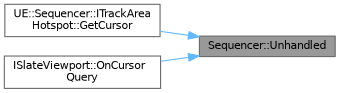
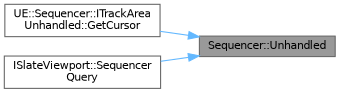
  digraph {
    rankdir=RL
    node [color=grey40 fillcolor=white fontname=Helvetica fontsize=10 shape=box style=filled]
    edge [color=steelblue1 dir=back fontname=Helvetica fontsize=10 labelfontname=Helvetica labelfontsize=10 style=solid]
    n1 [color=gray40 fillcolor=grey60 fontcolor=black height=0.2 label="Sequencer::Unhandled" width=0.4]
-   n2 [height=0.2 label="UE::Sequencer::ITrackArea\lHotspot::GetCursor" width=0.4]
-   n3 [height=0.2 label="ISlateViewport::OnCursor\lQuery" width=0.4]
+   n2 [height=0.2 label="UE::Sequencer::ITrackArea\lUnhandled::GetCursor" width=0.4]
+   n3 [height=0.2 label="ISlateViewport::Sequencer\lQuery" width=0.4]
    n1 -> n2
    n1 -> n3
  }
